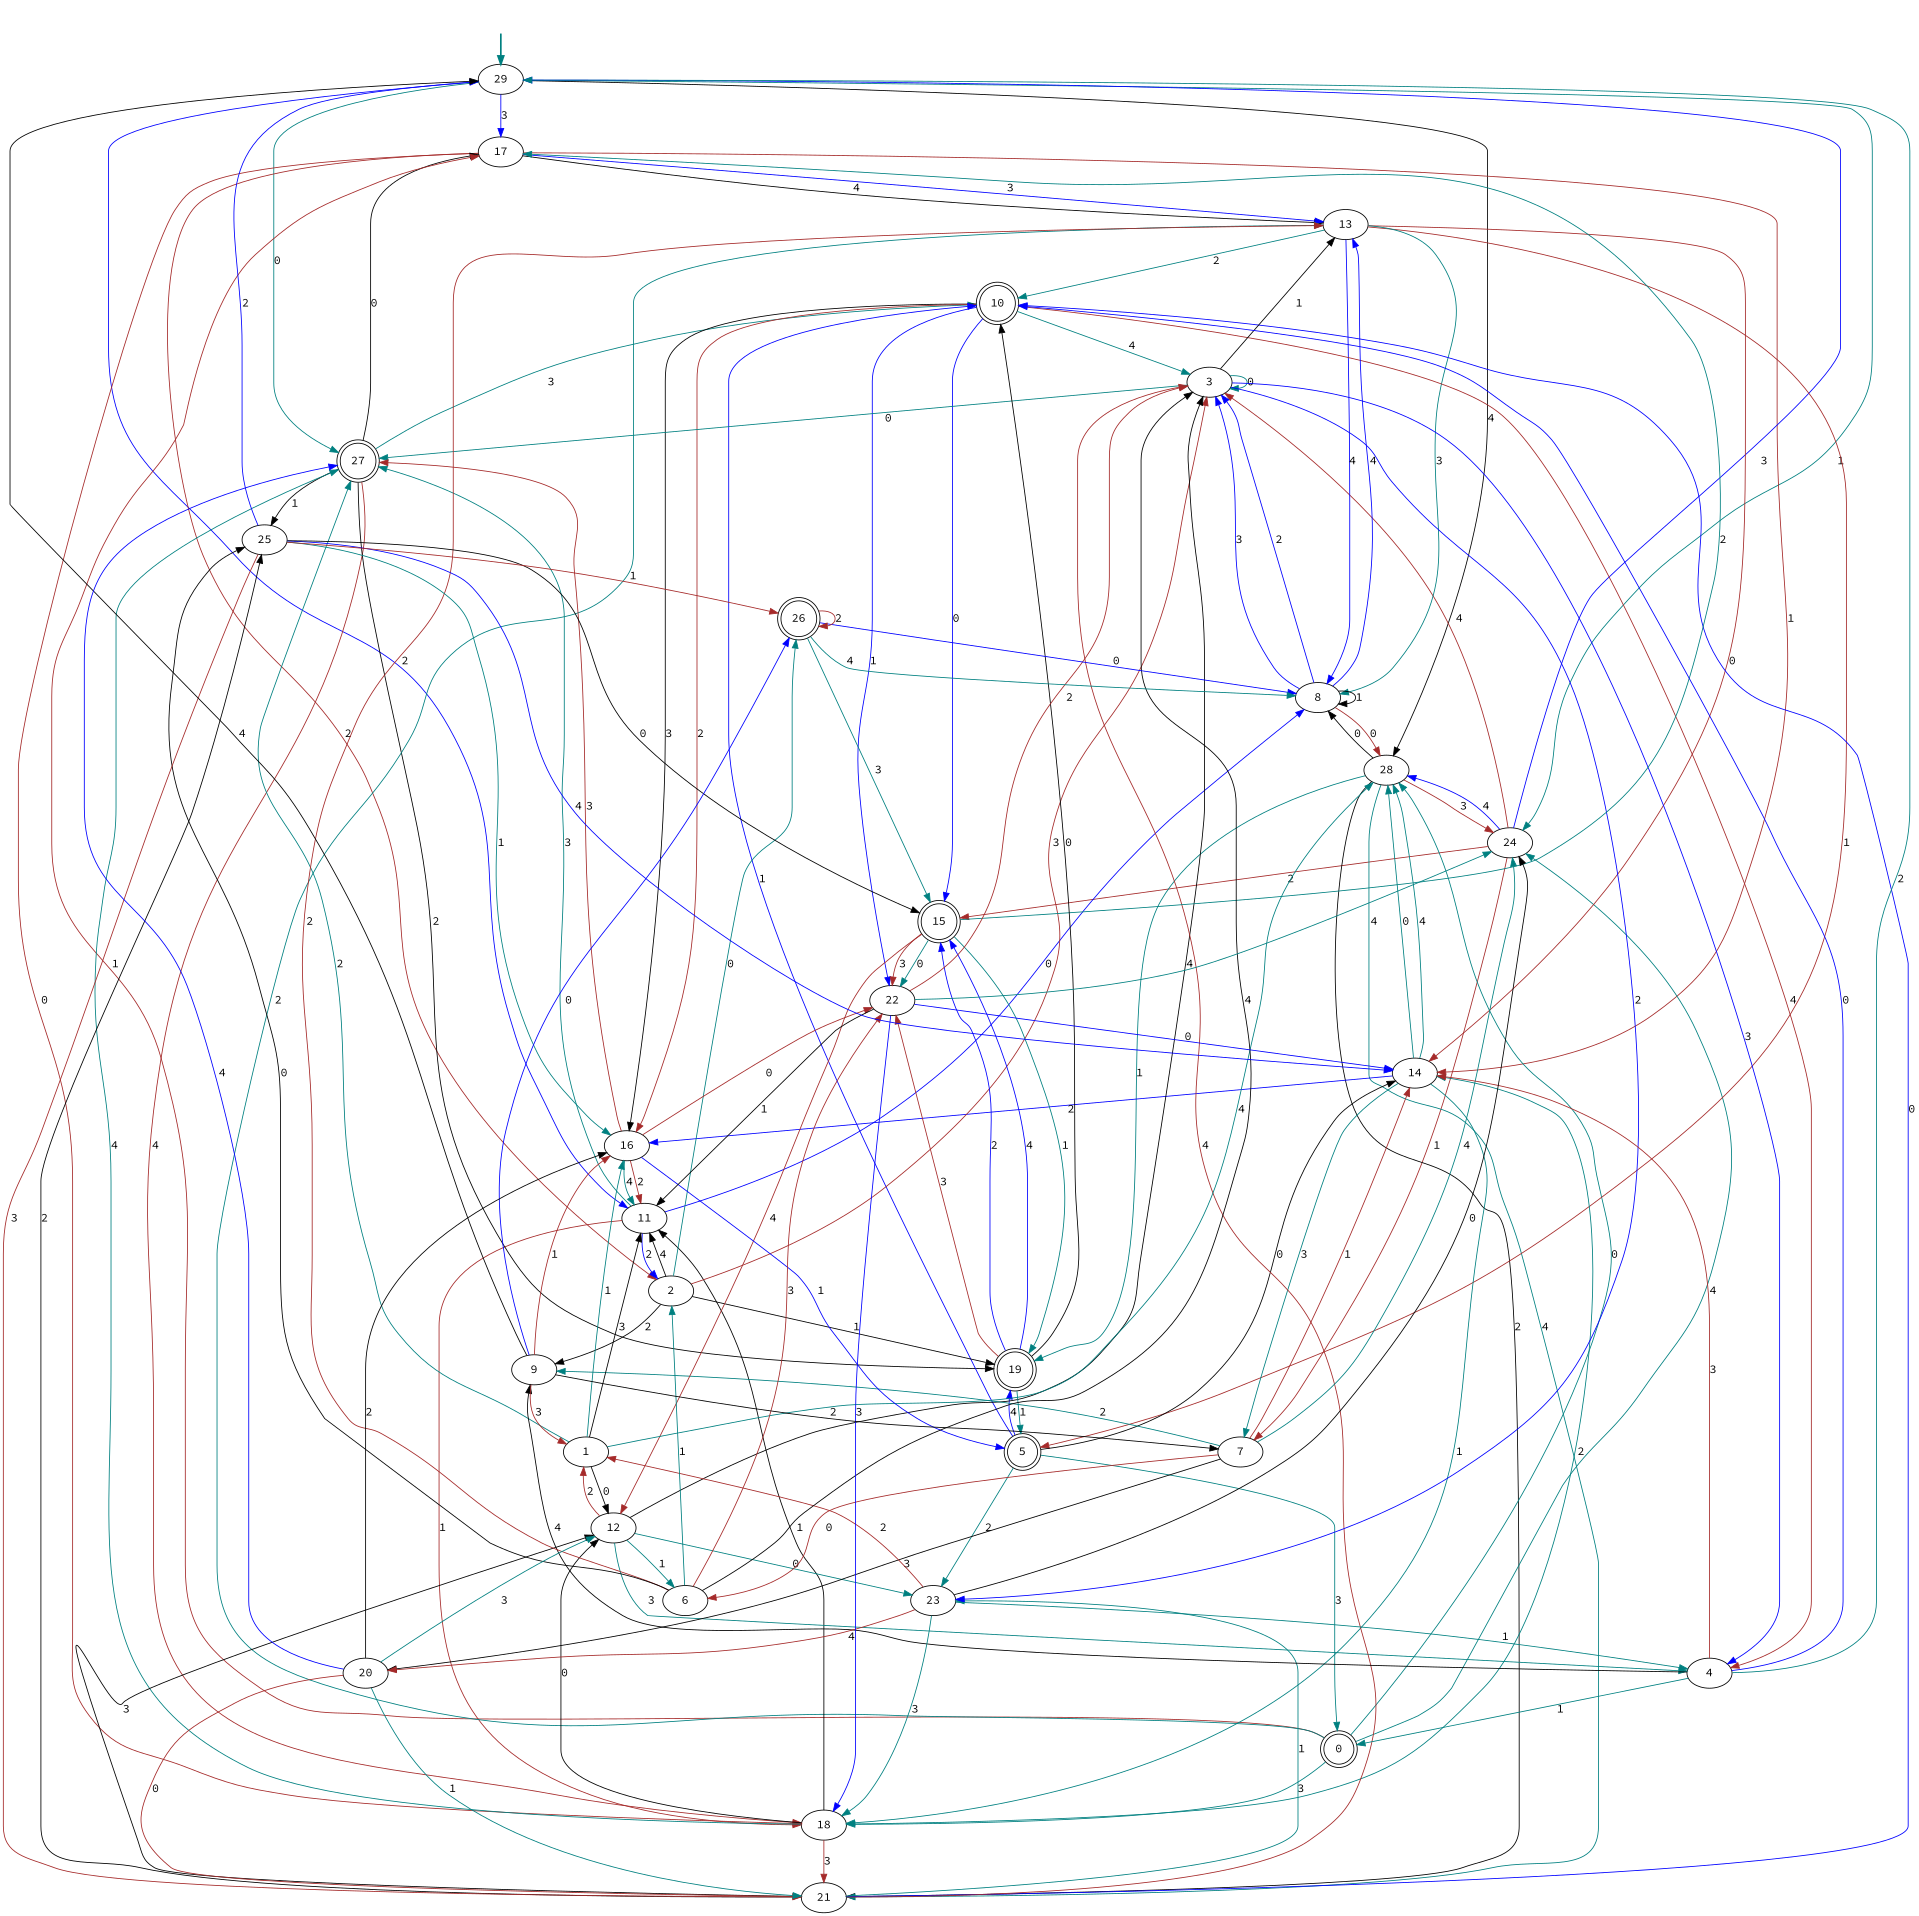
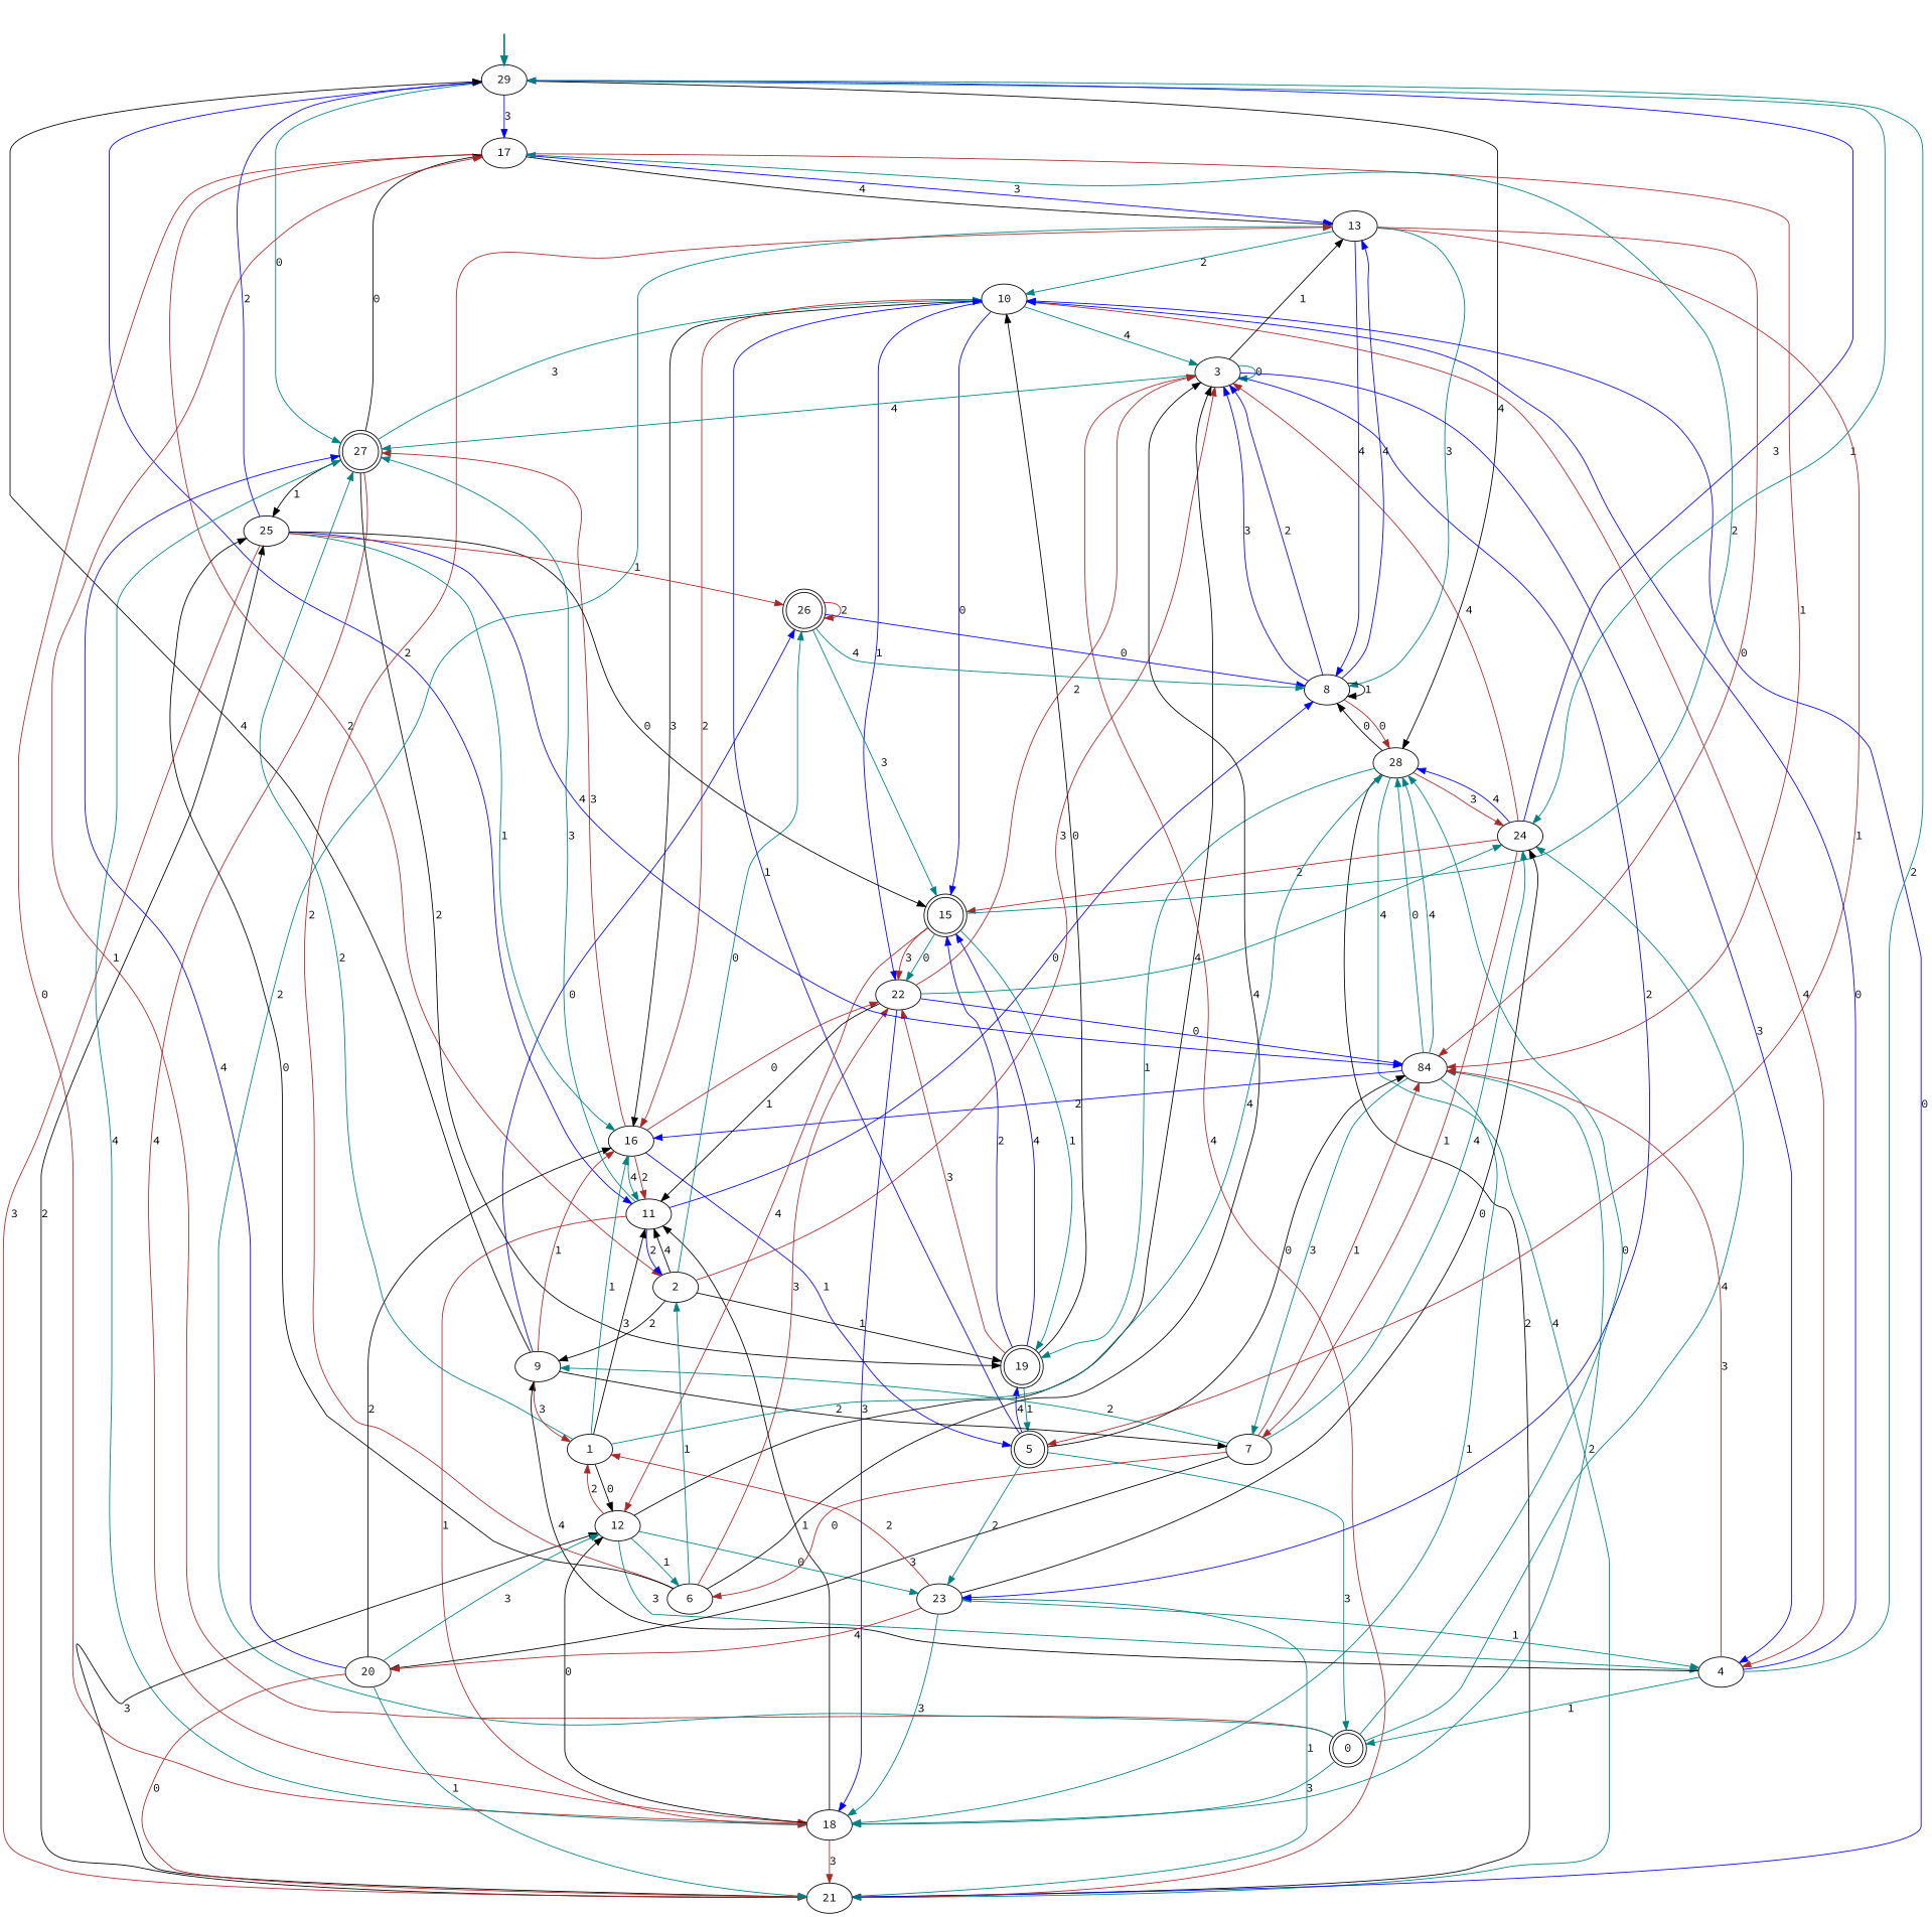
  digraph {
    fontname="Source Code Pro"
    node [fontname="Source Code Pro"]
    edge [color=teal fontname="Source Code Pro"]
    fake [style=invisible]
    29 [root=true]
    17
    24
    28
    11
    27 [shape=doublecircle]
    0 [shape=doublecircle]
    13
    18
-   10 [shape=doublecircle]
-   14
+   10
+   14 [label=84]
    5 [shape=doublecircle]
    8
    2
    12
    21
    3
    7
    15 [shape=doublecircle]
    19 [shape=doublecircle]
    1
    16
    4
    23
    6
    22
    25
    9
    26 [shape=doublecircle]
    20
    fake -> 29 [style=bold]
    29 -> 17 [color=blue label=3]
    29 -> 24 [label=1]
    29 -> 28 [color=black label=4]
    29 -> 11 [color=blue label=2]
    29 -> 27 [label=0]
    17 -> 13 [color=black label=4]
    17 -> 13 [color=blue label=3]
    17 -> 18 [color=brown label=0]
    17 -> 14 [color=brown label=1]
    17 -> 2 [color=brown label=2]
    24 -> 29 [color=blue label=3]
    24 -> 28 [color=blue label=4]
    24 -> 3 [color=brown label=4]
    24 -> 7 [color=brown label=1]
    24 -> 15 [color=brown label=2]
    28 -> 24 [color=brown label=3]
    28 -> 8 [color=black label=0]
    28 -> 21 [color=black label=2]
    28 -> 21 [label=4]
    28 -> 19 [label=1]
    11 -> 27 [label=3]
    11 -> 18 [color=brown label=1]
    11 -> 8 [color=blue label=0]
    11 -> 2 [color=blue label=2]
    27 -> 17 [color=black label=0]
    27 -> 18 [color=brown label=4]
    27 -> 10 [label=3]
    27 -> 19 [color=black label=2]
    27 -> 25 [color=black label=1]
    0 -> 17 [color=brown label=1]
    0 -> 24 [label=4]
    0 -> 28 [label=0]
    0 -> 13 [label=2]
    0 -> 18 [label=3]
    13 -> 10 [label=2]
    13 -> 14 [color=brown label=0]
    13 -> 5 [color=brown label=1]
    13 -> 8 [color=blue label=4]
    13 -> 8 [label=3]
    18 -> 11 [color=black label=1]
    18 -> 27 [label=4]
    18 -> 14 [label=2]
    18 -> 12 [color=black label=0]
    18 -> 21 [color=brown label=3]
    10 -> 3 [label=4]
    10 -> 15 [color=blue label=0]
    10 -> 16 [color=black label=3]
    10 -> 16 [color=brown label=2]
    10 -> 4 [color=brown label=4]
    10 -> 22 [color=blue label=1]
    14 -> 28 [label=0]
    14 -> 28 [label=4]
    14 -> 18 [label=1]
    14 -> 7 [label=3]
    14 -> 16 [color=blue label=2]
    5 -> 0 [label=3]
    5 -> 10 [color=blue label=1]
    5 -> 14 [color=black label=0]
    5 -> 19 [color=blue label=4]
    5 -> 23 [label=2]
    8 -> 28 [color=brown label=0]
    8 -> 13 [color=blue label=4]
    8 -> 8 [color=black label=1]
    8 -> 3 [color=blue label=3]
    8 -> 3 [color=blue label=2]
    2 -> 11 [color=black label=4]
    2 -> 3 [color=brown label=3]
    2 -> 19 [color=black label=1]
    2 -> 9 [color=black label=2]
    2 -> 26 [label=0]
    12 -> 3 [color=black label=4]
    12 -> 1 [color=brown label=2]
    12 -> 4 [label=3]
    12 -> 23 [label=0]
    12 -> 6 [label=1]
    21 -> 10 [color=blue label=0]
    21 -> 12 [color=black label=3]
    21 -> 3 [color=brown label=4]
    21 -> 23 [label=1]
    21 -> 25 [color=black label=2]
-   3 -> 27 [label=0]
+   3 -> 27 [label=4]
    3 -> 13 [color=black label=1]
    3 -> 3 [label=0]
    3 -> 4 [color=blue label=3]
    3 -> 23 [color=blue label=2]
    7 -> 24 [label=4]
    7 -> 14 [color=brown label=1]
    7 -> 6 [color=brown label=0]
    7 -> 9 [label=2]
    7 -> 20 [color=black label=3]
    15 -> 17 [label=2]
    15 -> 12 [color=brown label=4]
    15 -> 19 [label=1]
    15 -> 22 [label=0]
    15 -> 22 [color=brown label=3]
    19 -> 10 [color=black label=0]
    19 -> 5 [label=1]
    19 -> 15 [color=blue label=2]
    19 -> 15 [color=blue label=4]
    19 -> 22 [color=brown label=3]
    1 -> 28 [label=4]
    1 -> 11 [color=black label=3]
    1 -> 27 [label=2]
    1 -> 12 [color=black label=0]
    1 -> 16 [label=1]
    16 -> 11 [label=4]
    16 -> 11 [color=brown label=2]
    16 -> 27 [color=brown label=3]
    16 -> 5 [color=blue label=1]
    16 -> 22 [color=brown label=0]
    4 -> 29 [label=2]
    4 -> 0 [label=1]
    4 -> 10 [color=blue label=0]
    4 -> 14 [color=brown label=3]
    4 -> 9 [color=black label=4]
    23 -> 24 [color=black label=0]
    23 -> 18 [label=3]
    23 -> 1 [color=brown label=2]
    23 -> 4 [label=1]
    23 -> 20 [color=brown label=4]
    6 -> 13 [color=brown label=2]
    6 -> 2 [label=1]
    6 -> 3 [color=black label=4]
    6 -> 22 [color=brown label=3]
    6 -> 25 [color=black label=0]
    22 -> 24 [label=4]
    22 -> 11 [color=black label=1]
    22 -> 18 [color=blue label=3]
    22 -> 14 [color=blue label=0]
    22 -> 3 [color=brown label=2]
    25 -> 29 [color=blue label=2]
    25 -> 14 [color=blue label=4]
    25 -> 21 [color=brown label=3]
    25 -> 15 [color=black label=0]
    25 -> 16 [label=1]
    25 -> 26 [color=brown label=1]
    9 -> 29 [color=black label=4]
    9 -> 7 [color=black label=2]
    9 -> 1 [color=brown label=3]
    9 -> 16 [color=brown label=1]
    9 -> 26 [color=blue label=0]
    26 -> 8 [color=blue label=0]
    26 -> 8 [label=4]
    26 -> 15 [label=3]
    26 -> 26 [color=brown label=2]
    20 -> 27 [color=blue label=4]
    20 -> 12 [label=3]
    20 -> 21 [color=brown label=0]
    20 -> 21 [label=1]
    20 -> 16 [color=black label=2]
  }
